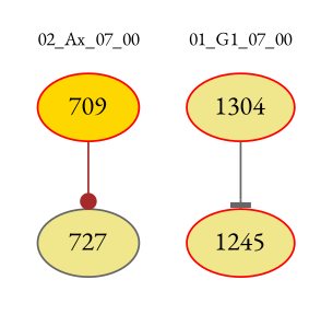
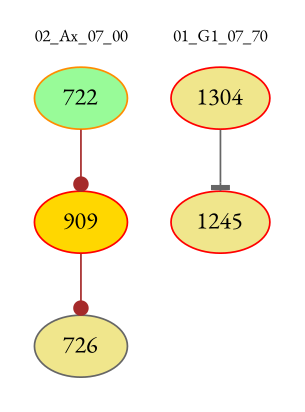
  digraph {
    fontname="EB Garamond"
    node [color=red fillcolor=khaki fontname="EB Garamond" style=filled]
    edge [arrowhead=dot color=brown fontname="EB Garamond"]
-   n2 [fillcolor=gold label=709]
-   n3 [color=gray40 label=727]
+   n1 [color=darkorange fillcolor=palegreen label=722]
+   n2 [fillcolor=gold label=909]
+   n3 [color=gray40 label=726]
    n4 [label=1304]
    n5 [label=1245]
    subgraph cluster_1 {
      color=white
      fontsize=10
      label="02_Ax_07_00"
+     n1
      n2
      n3
    }
    subgraph cluster_2 {
      color=white
      fontsize=10
-     label="01_G1_07_00"
+     label="01_G1_07_70"
      n4
      n5
    }
+   n1 -> n2
    n2 -> n3
    n4 -> n5 [arrowhead=tee color=gray40]
  }
